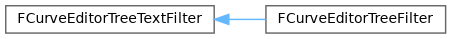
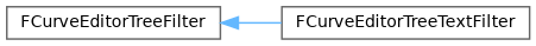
  digraph {
    rankdir=LR
    node [color=grey40 fillcolor=white fontname=Helvetica fontsize=10 shape=box style=filled]
    n1 [height=0.2 label=FCurveEditorTreeFilter width=0.4]
    n2 [height=0.2 label=FCurveEditorTreeTextFilter width=0.4]
-   n2 -> n1 [color=steelblue1 dir=back fontname=Helvetica fontsize=10 labelfontname=Helvetica labelfontsize=10 style=solid]
+   n1 -> n2 [color=steelblue1 dir=back fontname=Helvetica fontsize=10 labelfontname=Helvetica labelfontsize=10 style=solid]
  }
